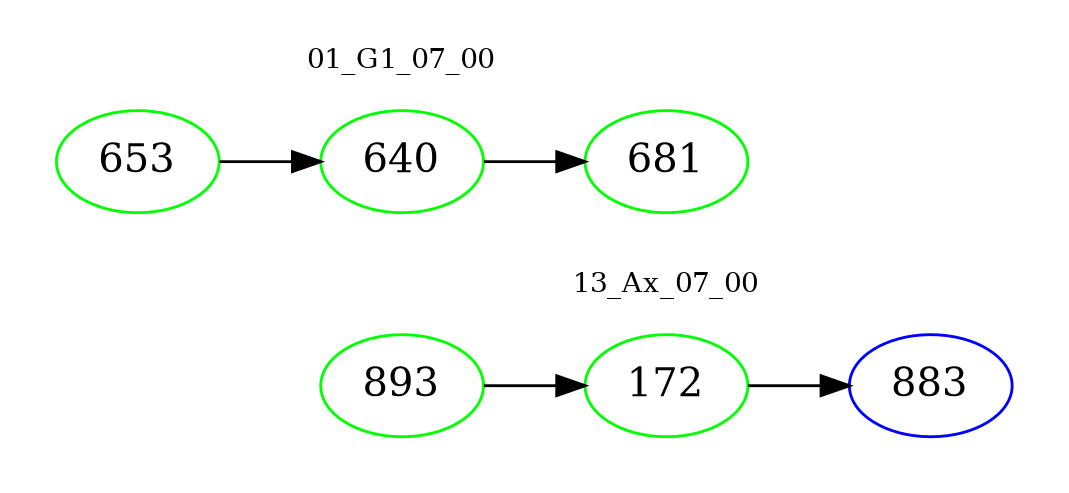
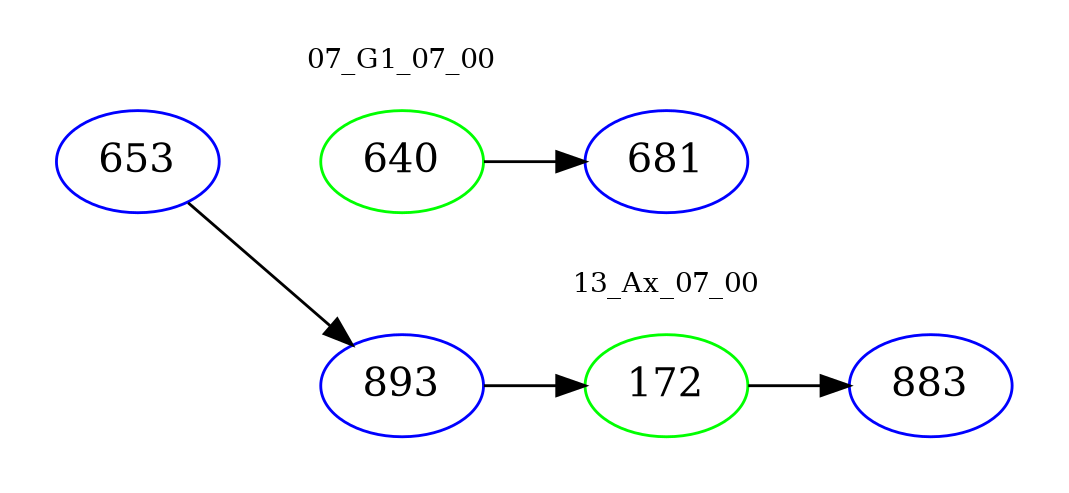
  digraph {
    rankdir=LR
    node [color=green]
    edge [color=black]
-   n1 [label=893]
+   n1 [color=blue label=893]
    n2 [label=172]
    n3 [color=blue label=883]
-   n4 [label=653]
+   n4 [color=blue label=653]
    n5 [label=640]
-   n6 [label=681]
+   n6 [color=blue label=681]
    subgraph cluster_1 {
      color=white
      fontsize=10
      label="13_Ax_07_00"
      n1
      n2
      n3
    }
    subgraph cluster_2 {
      color=white
      fontsize=10
-     label="01_G1_07_00"
+     label="07_G1_07_00"
      n4
      n5
      n6
    }
    n1 -> n2
    n2 -> n3
-   n4 -> n5
+   n4 -> n1
    n5 -> n6
  }
